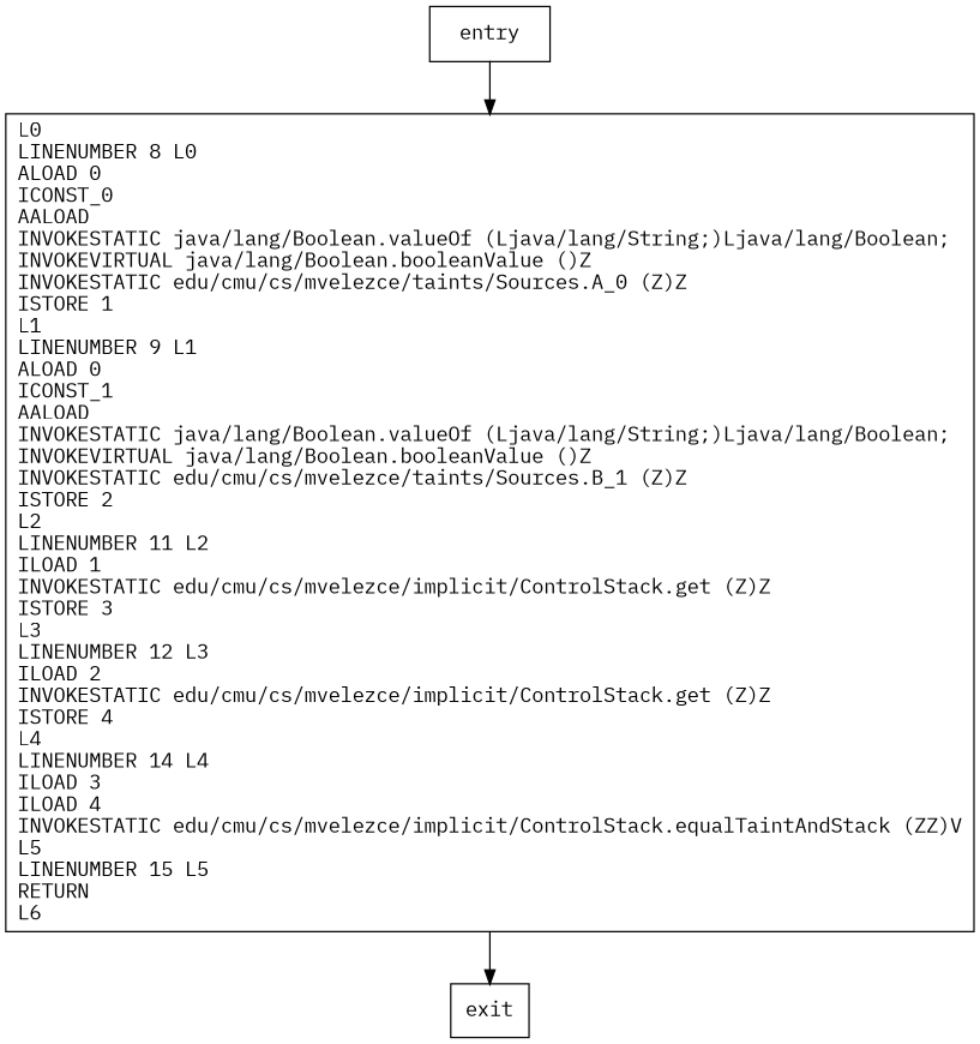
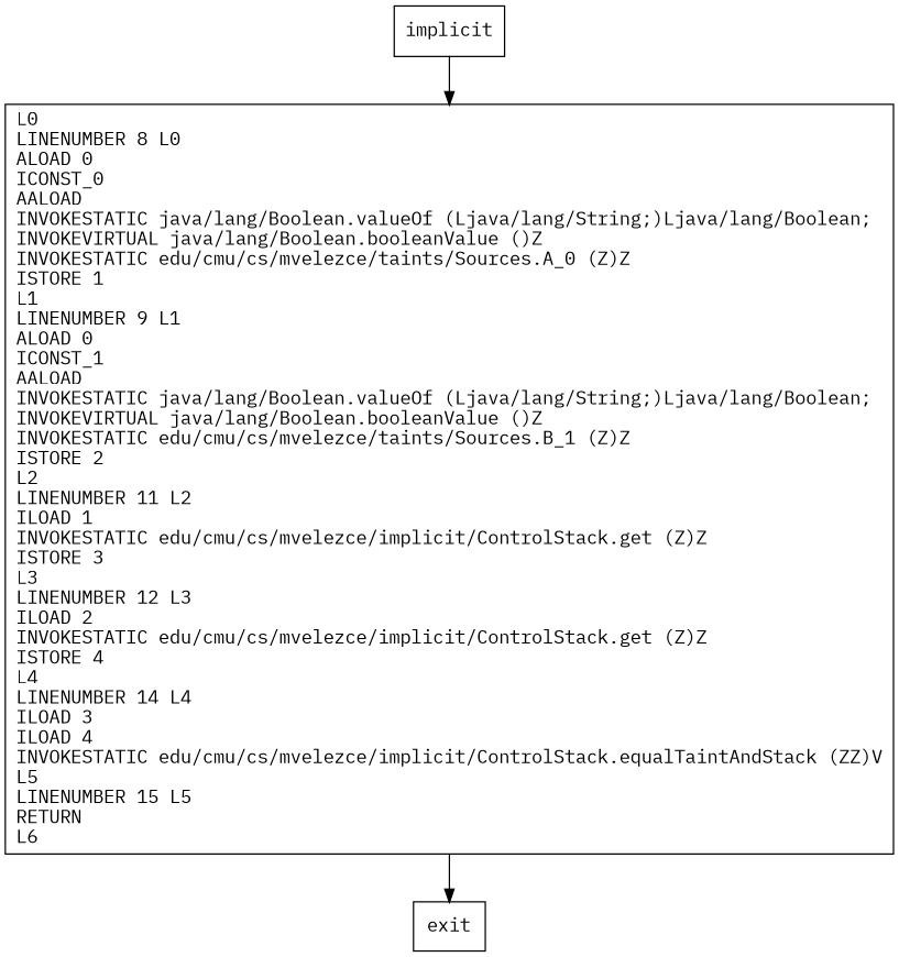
  digraph {
    fontname="IBM Plex Mono"
    node [shape=record fontname="IBM Plex Mono"]
    edge [fontname="IBM Plex Mono"]
    n1 [label="L0\lLINENUMBER 8 L0\lALOAD 0\lICONST_0\lAALOAD\lINVOKESTATIC java/lang/Boolean.valueOf (Ljava/lang/String;)Ljava/lang/Boolean;\lINVOKEVIRTUAL java/lang/Boolean.booleanValue ()Z\lINVOKESTATIC edu/cmu/cs/mvelezce/taints/Sources.A_0 (Z)Z\lISTORE 1\lL1\lLINENUMBER 9 L1\lALOAD 0\lICONST_1\lAALOAD\lINVOKESTATIC java/lang/Boolean.valueOf (Ljava/lang/String;)Ljava/lang/Boolean;\lINVOKEVIRTUAL java/lang/Boolean.booleanValue ()Z\lINVOKESTATIC edu/cmu/cs/mvelezce/taints/Sources.B_1 (Z)Z\lISTORE 2\lL2\lLINENUMBER 11 L2\lILOAD 1\lINVOKESTATIC edu/cmu/cs/mvelezce/implicit/ControlStack.get (Z)Z\lISTORE 3\lL3\lLINENUMBER 12 L3\lILOAD 2\lINVOKESTATIC edu/cmu/cs/mvelezce/implicit/ControlStack.get (Z)Z\lISTORE 4\lL4\lLINENUMBER 14 L4\lILOAD 3\lILOAD 4\lINVOKESTATIC edu/cmu/cs/mvelezce/implicit/ControlStack.equalTaintAndStack (ZZ)V\lL5\lLINENUMBER 15 L5\lRETURN\lL6\l"]
    exit
-   entry
+   entry [label=implicit]
    n1 -> exit
    entry -> n1
  }
